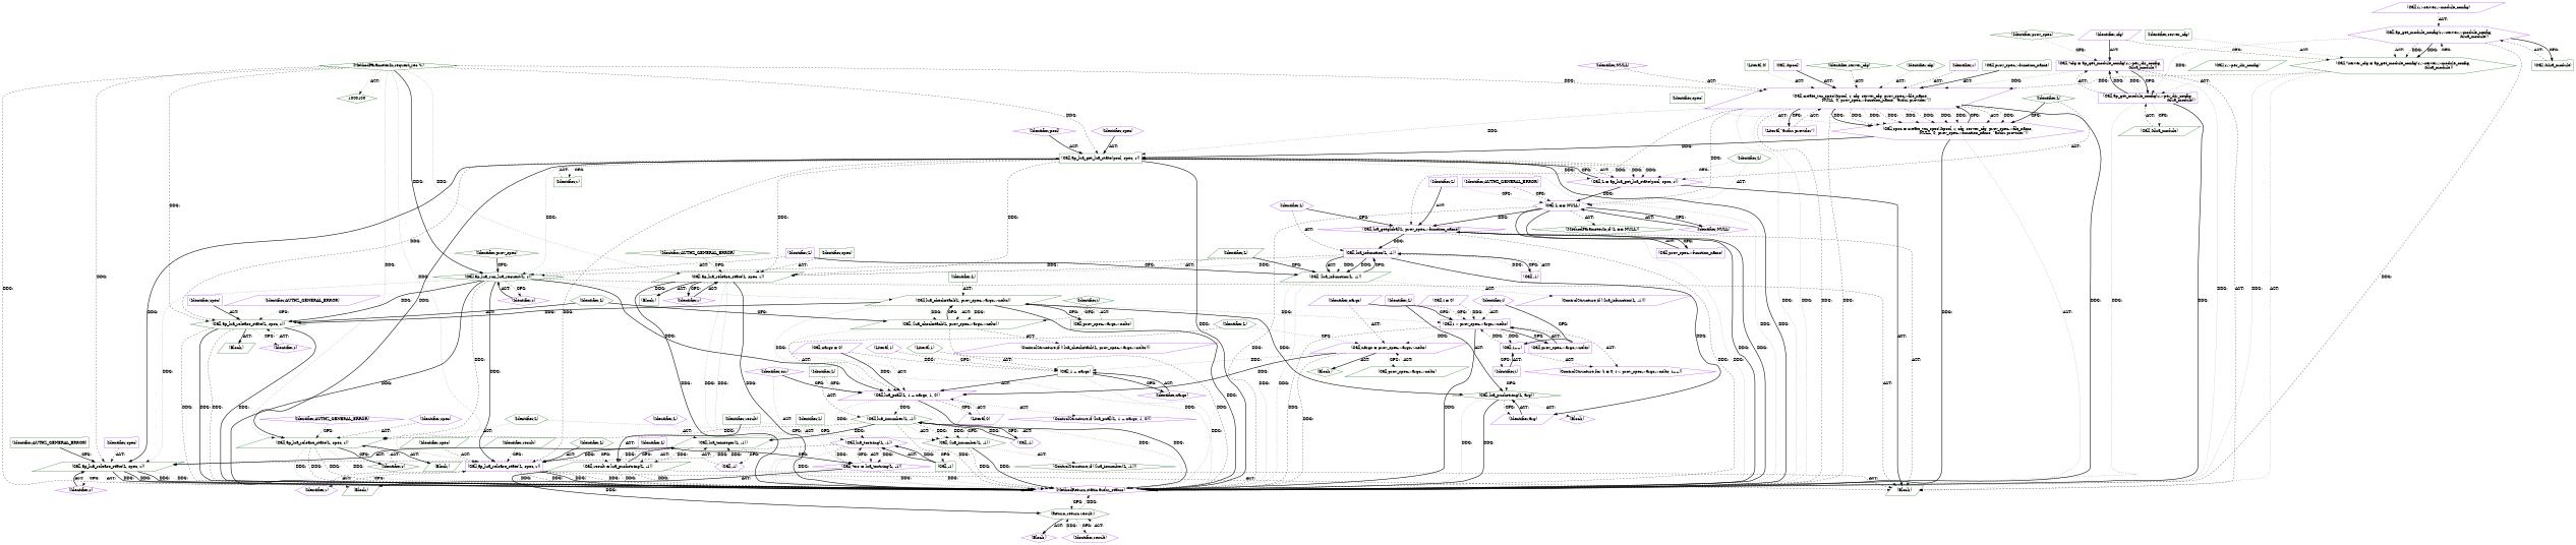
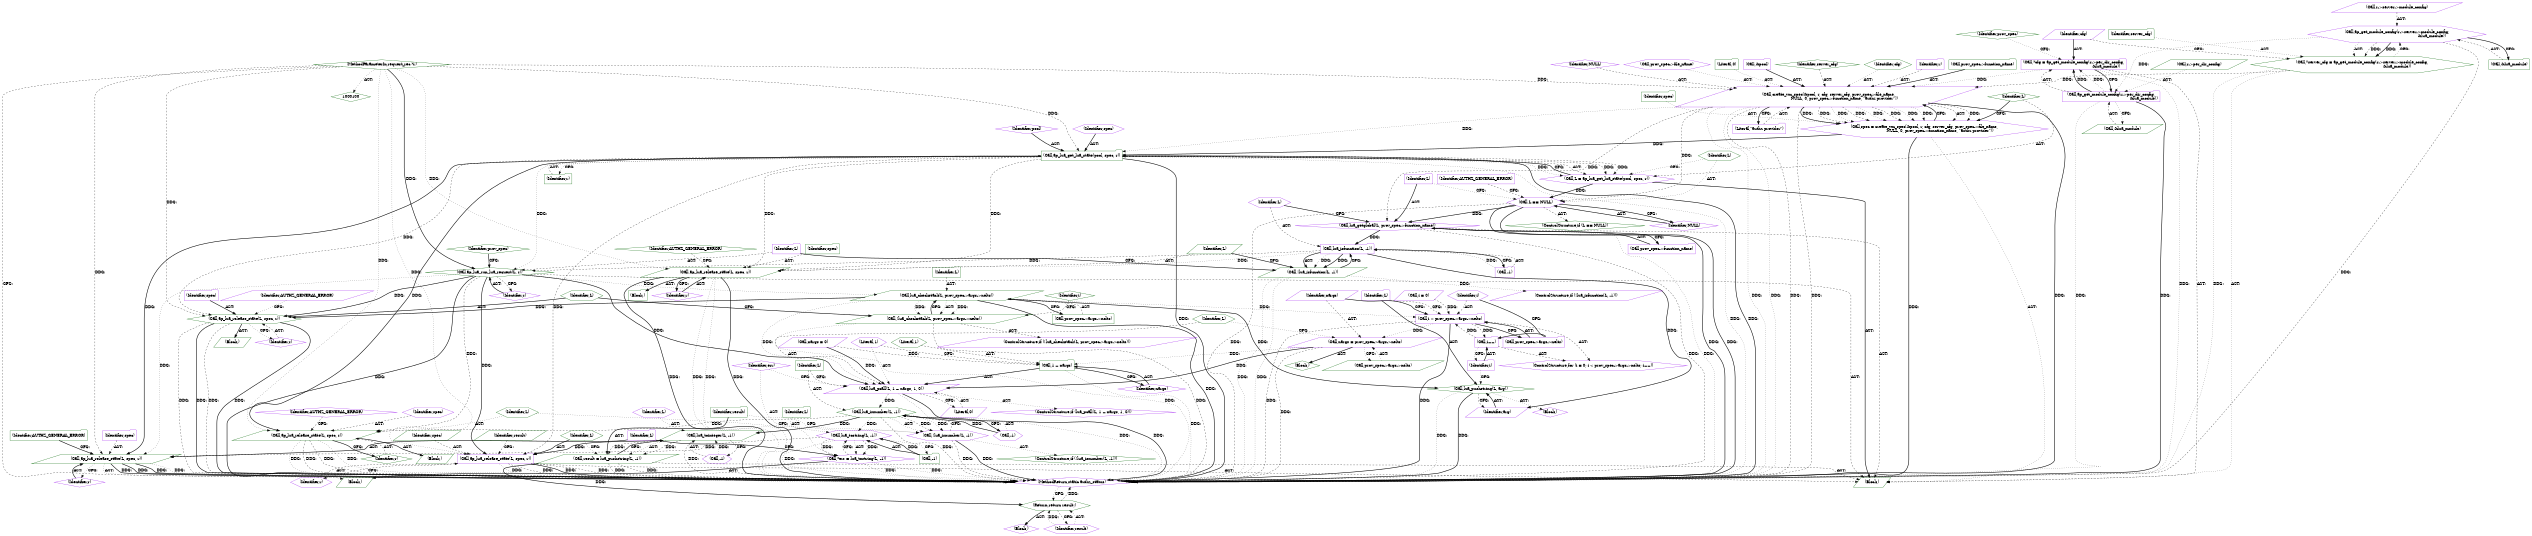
  digraph {
    node [color=purple shape=folder]
    edge [style=dashed]
    n1 [label="(Call,create_vm_spec(&pool, r, cfg, server_cfg, prov_spec->file_name,\n                          NULL, 0, prov_spec->function_name, \"authz provider\"))" shape=parallelogram]
    n2 [label="(Call,spec = create_vm_spec(&pool, r, cfg, server_cfg, prov_spec->file_name,\n                          NULL, 0, prov_spec->function_name, \"authz provider\"))" shape=hexagon]
    n3 [color=darkgreen label="(Call,ap_lua_get_lua_state(pool, spec, r))"]
    n4 [label="(Call,L == NULL)" shape=hexagon]
    n5 [label="(Call,lua_getglobal(L, prov_spec->function_name))" shape=diamond]
    n6 [label="(Literal,\"authz provider\")"]
    n7 [label="(MethodReturn,static authz_status)" shape=diamond]
    n8 [color=darkgreen label="(Block,)" shape=parallelogram]
    n9 [color=darkgreen label="(Call,ap_lua_release_state(L, spec, r))" shape=parallelogram]
    n10 [color=darkgreen label="(Call,ap_lua_run_lua_request(L, r))" shape=diamond]
    n11 [color=darkgreen label="(Call,ap_lua_release_state(L, spec, r))" shape=hexagon]
    n12 [color=darkgreen label="(Call,ap_lua_release_state(L, spec, r))" shape=parallelogram]
    n13 [color=darkgreen label="(Call,ap_lua_release_state(L, spec, r))" shape=parallelogram]
    n14 [label="(Call,ap_lua_release_state(L, spec, r))"]
    n15 [label="(Call,L = ap_lua_get_lua_state(pool, spec, r))" shape=hexagon]
    n16 [color=darkgreen label="(Identifier,r)"]
    n17 [label="(Identifier,NULL)" shape=diamond]
-   n18 [color=darkgreen label="(MethodParameterIn,if (L == NULL))" shape=diamond]
+   n18 [color=darkgreen label="(ControlStructure,if (L == NULL))" shape=diamond]
    n19 [label="(Call,lua_isfunction(L, -1))"]
    n20 [label="(Call,prov_spec->function_name)"]
    n21 [color=darkgreen label="(Return,return result;)" shape=hexagon]
    n22 [color=darkgreen label="(MethodParameterIn,request_rec *r)" shape=diamond]
    1000100 [color=darkgreen shape=diamond]
    n24 [color=darkgreen label="(Block,)"]
    n25 [label="(Identifier,r)" shape=diamond]
    n26 [color=darkgreen label="(Call,lua_checkstack(L, prov_spec->args->nelts))" shape=parallelogram]
    n27 [label="(Call,lua_pcall(L, 1 + nargs, 1, 0))" shape=parallelogram]
    n28 [label="(Identifier,r)" shape=diamond]
    n29 [label="(Identifier,r)" shape=diamond]
    n30 [color=darkgreen label="(Block,)" shape=parallelogram]
    n31 [color=darkgreen label="(Block,)" shape=parallelogram]
    n32 [label="(Identifier,r)" shape=diamond]
    n33 [color=darkgreen label="(Block,)" shape=parallelogram]
    n34 [color=darkgreen label="(Identifier,r)" shape=diamond]
    n35 [label="(Identifier,r)" shape=hexagon]
    n36 [label="(Call,*cfg = ap_get_module_config(r->per_dir_config,\n                                                      &lua_module))"]
    n37 [label="(Call,ap_get_module_config(r->per_dir_config,\n                                                      &lua_module))"]
    n38 [color=darkgreen label="(Call,&lua_module)" shape=parallelogram]
    n39 [label="(Call,ap_get_module_config(r->server->module_config,\n                                                          &lua_module))" shape=hexagon]
    n40 [color=darkgreen label="(Call,*server_cfg = ap_get_module_config(r->server->module_config,\n                                                          &lua_module))" shape=hexagon]
    n41 [color=darkgreen label="(Call,&lua_module)"]
    n42 [color=darkgreen label="(Call,!lua_isfunction(L, -1))" shape=parallelogram]
    n43 [label="(Call,-1)"]
    n44 [label="(Identifier,arg)" shape=parallelogram]
    n45 [label="(ControlStructure,if (!lua_isfunction(L, -1)))" shape=parallelogram]
    n46 [color=darkgreen label="(Call,!lua_checkstack(L, prov_spec->args->nelts))" shape=parallelogram]
    n47 [label="(Call,i < prov_spec->args->nelts)"]
    n48 [color=darkgreen label="(Call,lua_pushstring(L, arg))" shape=diamond]
    n49 [color=darkgreen label="(Call,prov_spec->args->nelts)"]
    n50 [label="(Call,lua_tostring(L, -1))" shape=hexagon]
    n51 [color=darkgreen label="(Call,lua_isnumber(L, -1))" shape=hexagon]
    n52 [label="(ControlStructure,if (lua_pcall(L, 1 + nargs, 1, 0)))" shape=diamond]
    n53 [label="(Literal,0)" shape=parallelogram]
    n54 [label="(ControlStructure,if (!lua_checkstack(L, prov_spec->args->nelts)))" shape=parallelogram]
    n55 [label="(Call,i++)"]
    n56 [label="(Call,nargs = prov_spec->args->nelts)" shape=parallelogram]
    n57 [label="(Call,prov_spec->args->nelts)"]
    n58 [label="(ControlStructure,for (i = 0; i < prov_spec->args->nelts; i++))" shape=hexagon]
    n59 [label="(Block,)" shape=diamond]
    n60 [label="(Identifier,i)"]
    n61 [color=darkgreen label="(Call,1 + nargs)"]
    n62 [color=darkgreen label="(Block,)" shape=diamond]
    n63 [color=darkgreen label="(Call,prov_spec->args->nelts)" shape=parallelogram]
    n64 [label="(Identifier,nargs)" shape=diamond]
    n65 [label="(Call,*err = lua_tostring(L, -1))" shape=diamond]
    n66 [color=darkgreen label="(Call,-1)"]
-   n67 [color=darkgreen label="(Call,!lua_isnumber(L, -1))" shape=hexagon]
+   n67 [label="(Call,!lua_isnumber(L, -1))" shape=hexagon]
    n68 [color=darkgreen label="(Call,lua_tointeger(L, -1))" shape=parallelogram]
    n69 [label="(Call,-1)" shape=hexagon]
    n70 [color=darkgreen label="(ControlStructure,if (!lua_isnumber(L, -1)))" shape=diamond]
    n71 [color=darkgreen label="(Call,result = lua_pushstring(L, -1))" shape=parallelogram]
    n72 [label="(Call,-1)" shape=hexagon]
    n73 [label="(Block,)" shape=diamond]
    n74 [label="(Identifier,result)" shape=hexagon]
    n75 [color=darkgreen label="(Identifier,server_cfg)"]
    n76 [label="(Identifier,L)"]
    n77 [color=darkgreen label="(Identifier,L)" shape=hexagon]
    n78 [color=darkgreen label="(Identifier,result)"]
    n79 [color=darkgreen label="(Identifier,prov_spec)" shape=diamond]
    n80 [label="(Identifier,AUTHZ_GENERAL_ERROR)" shape=diamond]
    n81 [color=darkgreen label="(Identifier,L)" shape=parallelogram]
    n82 [label="(Identifier,L)"]
    n83 [color=darkgreen label="(Identifier,L)" shape=hexagon]
    n84 [label="(Identifier,L)" shape=hexagon]
    n85 [label="(Identifier,i)" shape=hexagon]
    n86 [color=darkgreen label="(Call,prov_spec->function_name)"]
    n87 [color=darkgreen label="(Identifier,result)" shape=parallelogram]
    n88 [color=darkgreen label="(Identifier,i)" shape=diamond]
    n89 [color=darkgreen label="(Identifier,spec)"]
    n90 [label="(Literal,1)" shape=hexagon]
    n91 [color=darkgreen label="(Identifier,L)"]
    n92 [label="(Identifier,cfg)" shape=parallelogram]
    n93 [label="(Identifier,NULL)" shape=diamond]
+   n94 [label="(Call,prov_spec->file_name)" shape=hexagon]
    n95 [label="(Identifier,L)"]
    n96 [color=darkgreen label="(Literal,0)"]
    n97 [color=darkgreen label="(Identifier,L)" shape=diamond]
    n98 [label="(Identifier,spec)"]
    n99 [label="(Identifier,nargs)" shape=parallelogram]
    n100 [color=darkgreen label="(Identifier,L)" shape=hexagon]
    n101 [color=darkgreen label="(Identifier,spec)" shape=parallelogram]
    n102 [label="(Identifier,spec)" shape=hexagon]
    n103 [label="(Call,r->server->module_config)" shape=parallelogram]
    n104 [label="(Call,&pool)"]
    n105 [label="(Identifier,err)" shape=diamond]
    n106 [color=darkgreen label="(Literal,1)" shape=hexagon]
    n107 [label="(Identifier,AUTHZ_GENERAL_ERROR)" shape=parallelogram]
    n108 [color=darkgreen label="(Identifier,L)"]
    n109 [color=darkgreen label="(Identifier,server_cfg)" shape=diamond]
    n110 [color=darkgreen label="(Identifier,AUTHZ_GENERAL_ERROR)" shape=diamond]
    n111 [color=darkgreen label="(Identifier,L)" shape=hexagon]
    n112 [label="(Identifier,AUTHZ_GENERAL_ERROR)"]
    n113 [label="(Identifier,L)" shape=hexagon]
    n114 [color=darkgreen label="(Identifier,cfg)" shape=hexagon]
    n115 [label="(Identifier,L)"]
    n116 [color=darkgreen label="(Identifier,prov_spec)" shape=diamond]
    n117 [color=darkgreen label="(Identifier,spec)"]
    n118 [label="(Identifier,pool)" shape=diamond]
    n119 [label="(Call,i = 0)" shape=parallelogram]
    n120 [color=darkgreen label="(Identifier,AUTHZ_GENERAL_ERROR)"]
    n121 [label="(Identifier,spec)" shape=hexagon]
    n122 [color=darkgreen label="(Identifier,L)"]
    n123 [color=darkgreen label="(Identifier,L)" shape=hexagon]
    n124 [label="(Identifier,r)"]
    n125 [label="(Identifier,spec)"]
    n126 [color=darkgreen label="(Call,r->per_dir_config)" shape=parallelogram]
    n127 [label="(Call,nargs = 0)" shape=parallelogram]
    n1 -> n2 [label="AST: "]
    n1 -> n2 [label="DDG: "]
    n1 -> n2 [label="DDG: " style=bold]
    n1 -> n2 [label="DDG: "]
    n1 -> n2 [label="DDG: " style=dotted]
    n1 -> n2 [label="DDG: "]
    n1 -> n2 [label="DDG: " style=dotted]
    n1 -> n2 [label="DDG: "]
    n1 -> n2 [label="DDG: " style=dotted]
    n1 -> n2 [label="DDG: " style=dotted]
    n1 -> n3 [label="DDG: " style=dotted]
    n1 -> n4 [label="DDG: "]
    n1 -> n5 [label="DDG: "]
    n1 -> n6 [label="CFG: " style=bold]
    n1 -> n7 [label="DDG: "]
    n1 -> n7 [label="DDG: "]
    n1 -> n7 [label="DDG: " style=dotted]
    n1 -> n7 [label="DDG: " style=dotted]
    n1 -> n7 [label="DDG: " style=bold]
    n2 -> n1 [label="CFG: " style=bold]
    n2 -> n3 [label="DDG: " style=bold]
    n2 -> n7 [label="DDG: " style=bold]
    n2 -> n8 [label="AST: " style=dotted]
    n3 -> n7 [label="DDG: " style=bold]
    n3 -> n7 [label="DDG: " style=dotted]
    n3 -> n7 [label="DDG: " style=bold]
    n3 -> n9 [label="DDG: "]
    n3 -> n9 [label="DDG: "]
    n3 -> n10 [label="DDG: " style=dotted]
    n3 -> n11 [label="DDG: "]
    n3 -> n12 [label="DDG: " style=bold]
    n3 -> n13 [label="DDG: " style=bold]
    n3 -> n14 [label="DDG: "]
    n3 -> n15 [label="AST: "]
    n3 -> n15 [label="DDG: "]
    n3 -> n15 [label="DDG: "]
    n3 -> n15 [label="DDG: " style=dotted]
    n3 -> n16 [label="CFG: " style=dotted]
    n4 -> n5 [label="DDG: " style=bold]
    n4 -> n7 [label="DDG: " style=bold]
    n4 -> n7 [label="DDG: " style=bold]
    n4 -> n7 [label="DDG: "]
    n4 -> n17 [label="CFG: " style=bold]
    n4 -> n18 [label="AST: "]
    n5 -> n7 [label="DDG: " style=dotted]
    n5 -> n7 [label="DDG: "]
    n5 -> n8 [label="AST: "]
    n5 -> n19 [label="DDG: " style=bold]
    n5 -> n20 [label="CFG: " style=bold]
    n6 -> n1 [label="AST: "]
    n7 -> n21 [label="CFG: " style=dotted]
    n9 -> n7 [label="DDG: " style=dotted]
    n9 -> n7 [label="DDG: " style=bold]
    n9 -> n7 [label="DDG: " style=bold]
    n9 -> n7 [label="DDG: " style=dotted]
    n9 -> n24 [label="AST: " style=bold]
    n9 -> n25 [label="CFG: " style=bold]
    n10 -> n7 [label="DDG: " style=bold]
    n10 -> n8 [label="AST: "]
    n10 -> n11 [label="DDG: " style=bold]
    n10 -> n12 [label="DDG: " style=dotted]
    n10 -> n13 [label="DDG: "]
    n10 -> n14 [label="DDG: " style=bold]
    n10 -> n26 [label="DDG: " style=dotted]
    n10 -> n27 [label="DDG: " style=bold]
    n10 -> n28 [label="CFG: "]
    n11 -> n7 [label="DDG: "]
    n11 -> n7 [label="DDG: " style=bold]
    n11 -> n7 [label="DDG: "]
    n11 -> n7 [label="DDG: " style=bold]
    n11 -> n29 [label="CFG: " style=dotted]
    n11 -> n30 [label="AST: " style=bold]
    n12 -> n7 [label="DDG: " style=bold]
    n12 -> n7 [label="DDG: " style=dotted]
    n12 -> n7 [label="DDG: " style=bold]
    n12 -> n7 [label="DDG: " style=bold]
    n12 -> n31 [label="AST: " style=dotted]
    n12 -> n32 [label="CFG: " style=dotted]
    n13 -> n7 [label="DDG: " style=dotted]
    n13 -> n7 [label="DDG: "]
    n13 -> n7 [label="DDG: " style=dotted]
    n13 -> n7 [label="DDG: "]
    n13 -> n33 [label="AST: " style=bold]
    n13 -> n34 [label="CFG: " style=bold]
    n14 -> n7 [label="DDG: "]
    n14 -> n7 [label="DDG: " style=bold]
    n14 -> n7 [label="DDG: "]
    n14 -> n7 [label="DDG: " style=dotted]
    n14 -> n8 [label="AST: "]
    n14 -> n35 [label="CFG: "]
    n15 -> n3 [label="CFG: " style=bold]
    n15 -> n4 [label="DDG: " style=bold]
    n15 -> n8 [label="AST: " style=bold]
    n16 -> n3 [label="AST: "]
    n17 -> n4 [label="AST: " style=bold]
    n19 -> n9 [label="DDG: " style=dotted]
    n19 -> n10 [label="DDG: "]
    n19 -> n42 [label="AST: " style=bold]
    n19 -> n42 [label="DDG: " style=dotted]
    n19 -> n42 [label="DDG: " style=bold]
    n19 -> n43 [label="CFG: " style=bold]
    n19 -> n44 [label="DDG: " style=bold]
    n20 -> n5 [label="AST: " style=bold]
    n21 -> n7 [label="DDG: "]
    n21 -> n73 [label="AST: " style=bold]
    n21 -> n74 [label="CFG: "]
    n22 -> n1 [label="DDG: "]
    n22 -> n3 [label="DDG: "]
-   n22 -> n7 [label="DDG: "]
+   n22 -> n7 [label="CFG: "]
    n22 -> n9 [label="DDG: " style=dotted]
    n22 -> n10 [label="DDG: " style=bold]
    n22 -> n11 [label="DDG: "]
    n22 -> n12 [label="DDG: "]
    n22 -> n13 [label="DDG: " style=dotted]
    n22 -> n14 [label="DDG: " style=dotted]
    n22 -> 1000100 [label="AST: " style=dotted]
    n25 -> n9 [label="AST: " style=bold]
    n26 -> n7 [label="DDG: " style=bold]
    n26 -> n11 [label="DDG: " style=bold]
    n26 -> n27 [label="DDG: " style=dotted]
    n26 -> n46 [label="AST: " style=dotted]
    n26 -> n46 [label="DDG: " style=dotted]
    n26 -> n46 [label="DDG: " style=dotted]
    n26 -> n47 [label="DDG: " style=dotted]
    n26 -> n48 [label="DDG: " style=bold]
    n26 -> n49 [label="CFG: " style=bold]
    n27 -> n7 [label="DDG: " style=dotted]
    n27 -> n7 [label="DDG: " style=bold]
-   n27 -> n50 [label="DDG: " style=dotted]
+   n51 -> n50 [label="DDG: " style=dotted]
    n27 -> n51 [label="DDG: "]
    n27 -> n52 [label="AST: " style=dotted]
    n27 -> n53 [label="CFG: "]
    n28 -> n10 [label="AST: " style=bold]
    n29 -> n11 [label="AST: "]
    n32 -> n12 [label="AST: " style=bold]
    n34 -> n13 [label="AST: "]
    n35 -> n14 [label="AST: "]
    n36 -> n1 [label="DDG: " style=dotted]
    n36 -> n7 [label="DDG: " style=dotted]
    n36 -> n8 [label="AST: "]
    n36 -> n37 [label="CFG: " style=bold]
    n37 -> n7 [label="DDG: " style=bold]
    n37 -> n7 [label="DDG: " style=dotted]
    n37 -> n36 [label="AST: "]
    n37 -> n36 [label="DDG: " style=bold]
    n37 -> n36 [label="DDG: " style=dotted]
    n37 -> n38 [label="CFG: " style=dotted]
    n38 -> n37 [label="AST: "]
    n39 -> n7 [label="DDG: "]
    n39 -> n37 [label="DDG: " style=dotted]
    n39 -> n40 [label="AST: " style=dotted]
    n39 -> n40 [label="DDG: "]
    n39 -> n40 [label="DDG: " style=bold]
    n39 -> n41 [label="CFG: " style=bold]
    n40 -> n1 [label="DDG: "]
    n40 -> n7 [label="DDG: " style=dotted]
    n40 -> n8 [label="AST: " style=dotted]
    n40 -> n39 [label="CFG: " style=dotted]
    n41 -> n39 [label="AST: "]
    n42 -> n7 [label="DDG: " style=dotted]
    n42 -> n7 [label="DDG: " style=dotted]
    n42 -> n19 [label="CFG: " style=bold]
-   n42 -> n45 [label="AST: " style=dotted]
+   n42 -> n45 [label="DDG: " style=dotted]
    n43 -> n19 [label="AST: "]
    n43 -> n19 [label="DDG: " style=dotted]
    n44 -> n48 [label="AST: " style=bold]
    n46 -> n7 [label="DDG: " style=dotted]
    n46 -> n7 [label="DDG: "]
    n46 -> n26 [label="CFG: " style=bold]
    n46 -> n54 [label="AST: "]
    n47 -> n7 [label="DDG: "]
    n47 -> n7 [label="DDG: " style=bold]
    n47 -> n55 [label="DDG: "]
    n47 -> n56 [label="DDG: " style=dotted]
    n47 -> n57 [label="CFG: " style=bold]
    n47 -> n58 [label="AST: "]
    n48 -> n7 [label="DDG: " style=bold]
    n48 -> n7 [label="DDG: " style=dotted]
    n48 -> n44 [label="CFG: "]
    n48 -> n59 [label="AST: " style=dotted]
    n49 -> n26 [label="AST: "]
    n50 -> n7 [label="DDG: " style=dotted]
    n50 -> n12 [label="DDG: "]
    n50 -> n65 [label="AST: " style=dotted]
    n50 -> n65 [label="DDG: "]
    n50 -> n65 [label="DDG: "]
    n50 -> n66 [label="CFG: " style=dotted]
    n51 -> n7 [label="DDG: "]
    n51 -> n13 [label="DDG: "]
    n51 -> n67 [label="AST: " style=dotted]
    n51 -> n67 [label="DDG: "]
    n51 -> n67 [label="DDG: " style=dotted]
    n51 -> n68 [label="DDG: " style=bold]
    n51 -> n69 [label="CFG: " style=bold]
    n53 -> n27 [label="AST: "]
    n55 -> n47 [label="DDG: "]
    n55 -> n58 [label="AST: "]
    n55 -> n60 [label="CFG: " style=dotted]
    n56 -> n7 [label="DDG: "]
    n56 -> n27 [label="DDG: " style=bold]
    n56 -> n61 [label="DDG: " style=dotted]
    n56 -> n62 [label="AST: " style=bold]
    n56 -> n63 [label="CFG: " style=dotted]
    n57 -> n47 [label="AST: " style=bold]
    n60 -> n48 [label="CFG: " style=dotted]
    n60 -> n55 [label="AST: " style=bold]
    n61 -> n7 [label="DDG: " style=dotted]
    n61 -> n27 [label="AST: " style=bold]
    n61 -> n64 [label="CFG: " style=bold]
    n63 -> n56 [label="AST: " style=dotted]
    n64 -> n61 [label="AST: " style=bold]
    n65 -> n7 [label="DDG: " style=dotted]
    n65 -> n7 [label="DDG: " style=dotted]
    n65 -> n31 [label="AST: " style=bold]
    n65 -> n50 [label="CFG: "]
    n66 -> n50 [label="AST: " style=bold]
    n66 -> n50 [label="DDG: " style=bold]
    n67 -> n7 [label="DDG: "]
    n67 -> n7 [label="DDG: " style=bold]
    n67 -> n51 [label="CFG: "]
    n67 -> n70 [label="AST: " style=dotted]
+   n68 -> n7 [label="DDG: "]
    n68 -> n14 [label="DDG: " style=bold]
    n68 -> n71 [label="AST: " style=dotted]
    n68 -> n71 [label="DDG: "]
    n68 -> n71 [label="DDG: "]
    n68 -> n72 [label="CFG: "]
    n69 -> n51 [label="AST: " style=dotted]
    n69 -> n51 [label="DDG: " style=bold]
    n71 -> n7 [label="DDG: "]
    n71 -> n7 [label="DDG: "]
    n71 -> n8 [label="AST: "]
    n71 -> n21 [label="DDG: " style=bold]
    n71 -> n68 [label="CFG: " style=bold]
    n72 -> n68 [label="AST: "]
    n72 -> n68 [label="DDG: " style=dotted]
    n74 -> n21 [label="AST: " style=dotted]
    n74 -> n21 [label="DDG: " style=dotted]
    n75 -> n40 [label="AST: " style=dotted]
    n76 -> n47 [label="CFG: "]
    n76 -> n48 [label="AST: " style=bold]
    n77 -> n14 [label="AST: " style=bold]
    n77 -> n71 [label="CFG: " style=dotted]
    n78 -> n67 [label="CFG: " style=dotted]
    n78 -> n71 [label="AST: " style=bold]
    n79 -> n36 [label="CFG: " style=dotted]
    n80 -> n13 [label="CFG: "]
    n81 -> n9 [label="AST: "]
    n81 -> n42 [label="CFG: " style=bold]
    n82 -> n12 [label="AST: " style=bold]
    n82 -> n65 [label="CFG: " style=bold]
    n83 -> n4 [label="AST: " style=dotted]
    n83 -> n15 [label="CFG: " style=dotted]
    n84 -> n5 [label="CFG: " style=bold]
    n84 -> n19 [label="AST: "]
    n85 -> n47 [label="AST: "]
    n85 -> n55 [label="CFG: " style=bold]
    n86 -> n1 [label="AST: " style=bold]
    n87 -> n14 [label="CFG: "]
    n88 -> n46 [label="CFG: "]
    n89 -> n9 [label="AST: "]
    n90 -> n27 [label="AST: " style=dotted]
    n90 -> n61 [label="CFG: "]
    n91 -> n50 [label="AST: " style=dotted]
    n92 -> n36 [label="AST: " style=bold]
    n92 -> n40 [label="CFG: "]
    n93 -> n1 [label="AST: "]
+   n94 -> n1 [label="AST: " style=dotted]
    n95 -> n4 [label="CFG: " style=dotted]
    n95 -> n5 [label="AST: " style=bold]
    n96 -> n1 [label="AST: " style=dotted]
    n97 -> n2 [label="CFG: " style=bold]
    n97 -> n15 [label="AST: "]
    n98 -> n11 [label="AST: " style=bold]
    n99 -> n47 [label="CFG: " style=bold]
    n99 -> n56 [label="AST: "]
    n100 -> n27 [label="AST: "]
    n100 -> n56 [label="CFG: " style=dotted]
    n101 -> n14 [label="AST: "]
    n102 -> n3 [label="AST: " style=bold]
    n103 -> n39 [label="AST: "]
    n104 -> n1 [label="AST: " style=bold]
-   n105 -> n27 [label="CFG: " style=bold]
+   n105 -> n27 [label="CFG: " style=dotted]
    n105 -> n65 [label="AST: " style=dotted]
    n106 -> n61 [label="AST: "]
    n107 -> n11 [label="CFG: " style=dotted]
    n108 -> n26 [label="AST: "]
    n109 -> n1 [label="AST: "]
    n110 -> n9 [label="CFG: "]
    n111 -> n13 [label="AST: " style=dotted]
    n111 -> n67 [label="CFG: " style=dotted]
    n112 -> n4 [label="CFG: "]
    n113 -> n68 [label="AST: " style=dotted]
    n114 -> n1 [label="AST: " style=dotted]
    n115 -> n10 [label="AST: "]
    n115 -> n42 [label="CFG: " style=bold]
    n116 -> n10 [label="CFG: " style=bold]
    n117 -> n2 [label="AST: " style=dotted]
    n118 -> n3 [label="AST: " style=bold]
    n119 -> n47 [label="DDG: "]
    n120 -> n12 [label="CFG: " style=bold]
    n121 -> n13 [label="AST: "]
    n122 -> n27 [label="CFG: "]
    n122 -> n51 [label="AST: "]
    n123 -> n11 [label="AST: " style=bold]
    n123 -> n46 [label="CFG: " style=bold]
    n124 -> n1 [label="AST: "]
    n125 -> n12 [label="AST: "]
    n126 -> n37 [label="AST: " style=dotted]
    n127 -> n27 [label="DDG: " style=bold]
    n127 -> n61 [label="DDG: "]
  }
